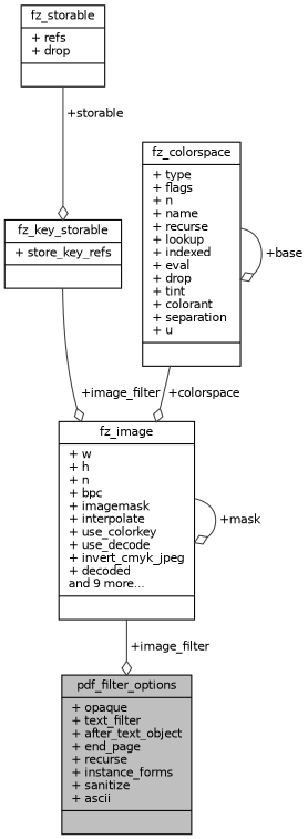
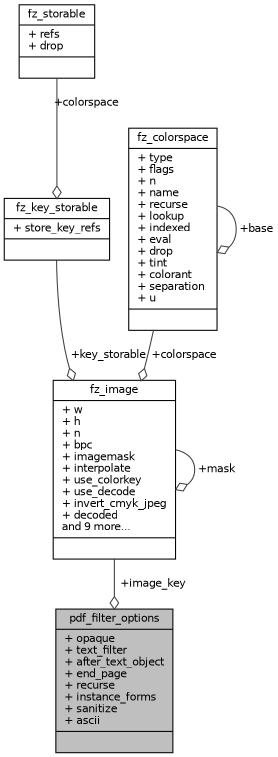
  digraph {
    node [color=black fillcolor=white fontname=Helvetica fontsize=10 shape=record style=filled]
    edge [arrowhead=odiamond color=grey25 fontname=Helvetica fontsize=10 labelfontname=Helvetica labelfontsize=10 style=solid]
    n1 [fillcolor=grey75 fontcolor=black height=0.2 label="{pdf_filter_options\n|+ opaque\l+ text_filter\l+ after_text_object\l+ end_page\l+ recurse\l+ instance_forms\l+ sanitize\l+ ascii\l|}" width=0.4]
    n2 [height=0.2 label="{fz_image\n|+ w\l+ h\l+ n\l+ bpc\l+ imagemask\l+ interpolate\l+ use_colorkey\l+ use_decode\l+ invert_cmyk_jpeg\l+ decoded\land 9 more...\l|}" width=0.4]
    n3 [height=0.2 label="{fz_key_storable\n|+ store_key_refs\l|}" width=0.4]
    n4 [height=0.2 label="{fz_colorspace\n|+ type\l+ flags\l+ n\l+ name\l+ recurse\l+ lookup\l+ indexed\l+ eval\l+ drop\l+ tint\l+ colorant\l+ separation\l+ u\l|}" width=0.4]
    n5 [height=0.2 label="{fz_storable\n|+ refs\l+ drop\l|}" width=0.4]
-   n2 -> n1 [label=" +image_filter"]
+   n2 -> n1 [label=" +image_key"]
    n2 -> n2 [label=" +mask"]
-   n3 -> n2 [label=" +image_filter"]
+   n3 -> n2 [label=" +key_storable"]
    n4 -> n2 [label=" +colorspace"]
    n4 -> n4 [label=" +base"]
-   n5 -> n3 [label=" +storable"]
+   n5 -> n3 [label=" +colorspace"]
  }
